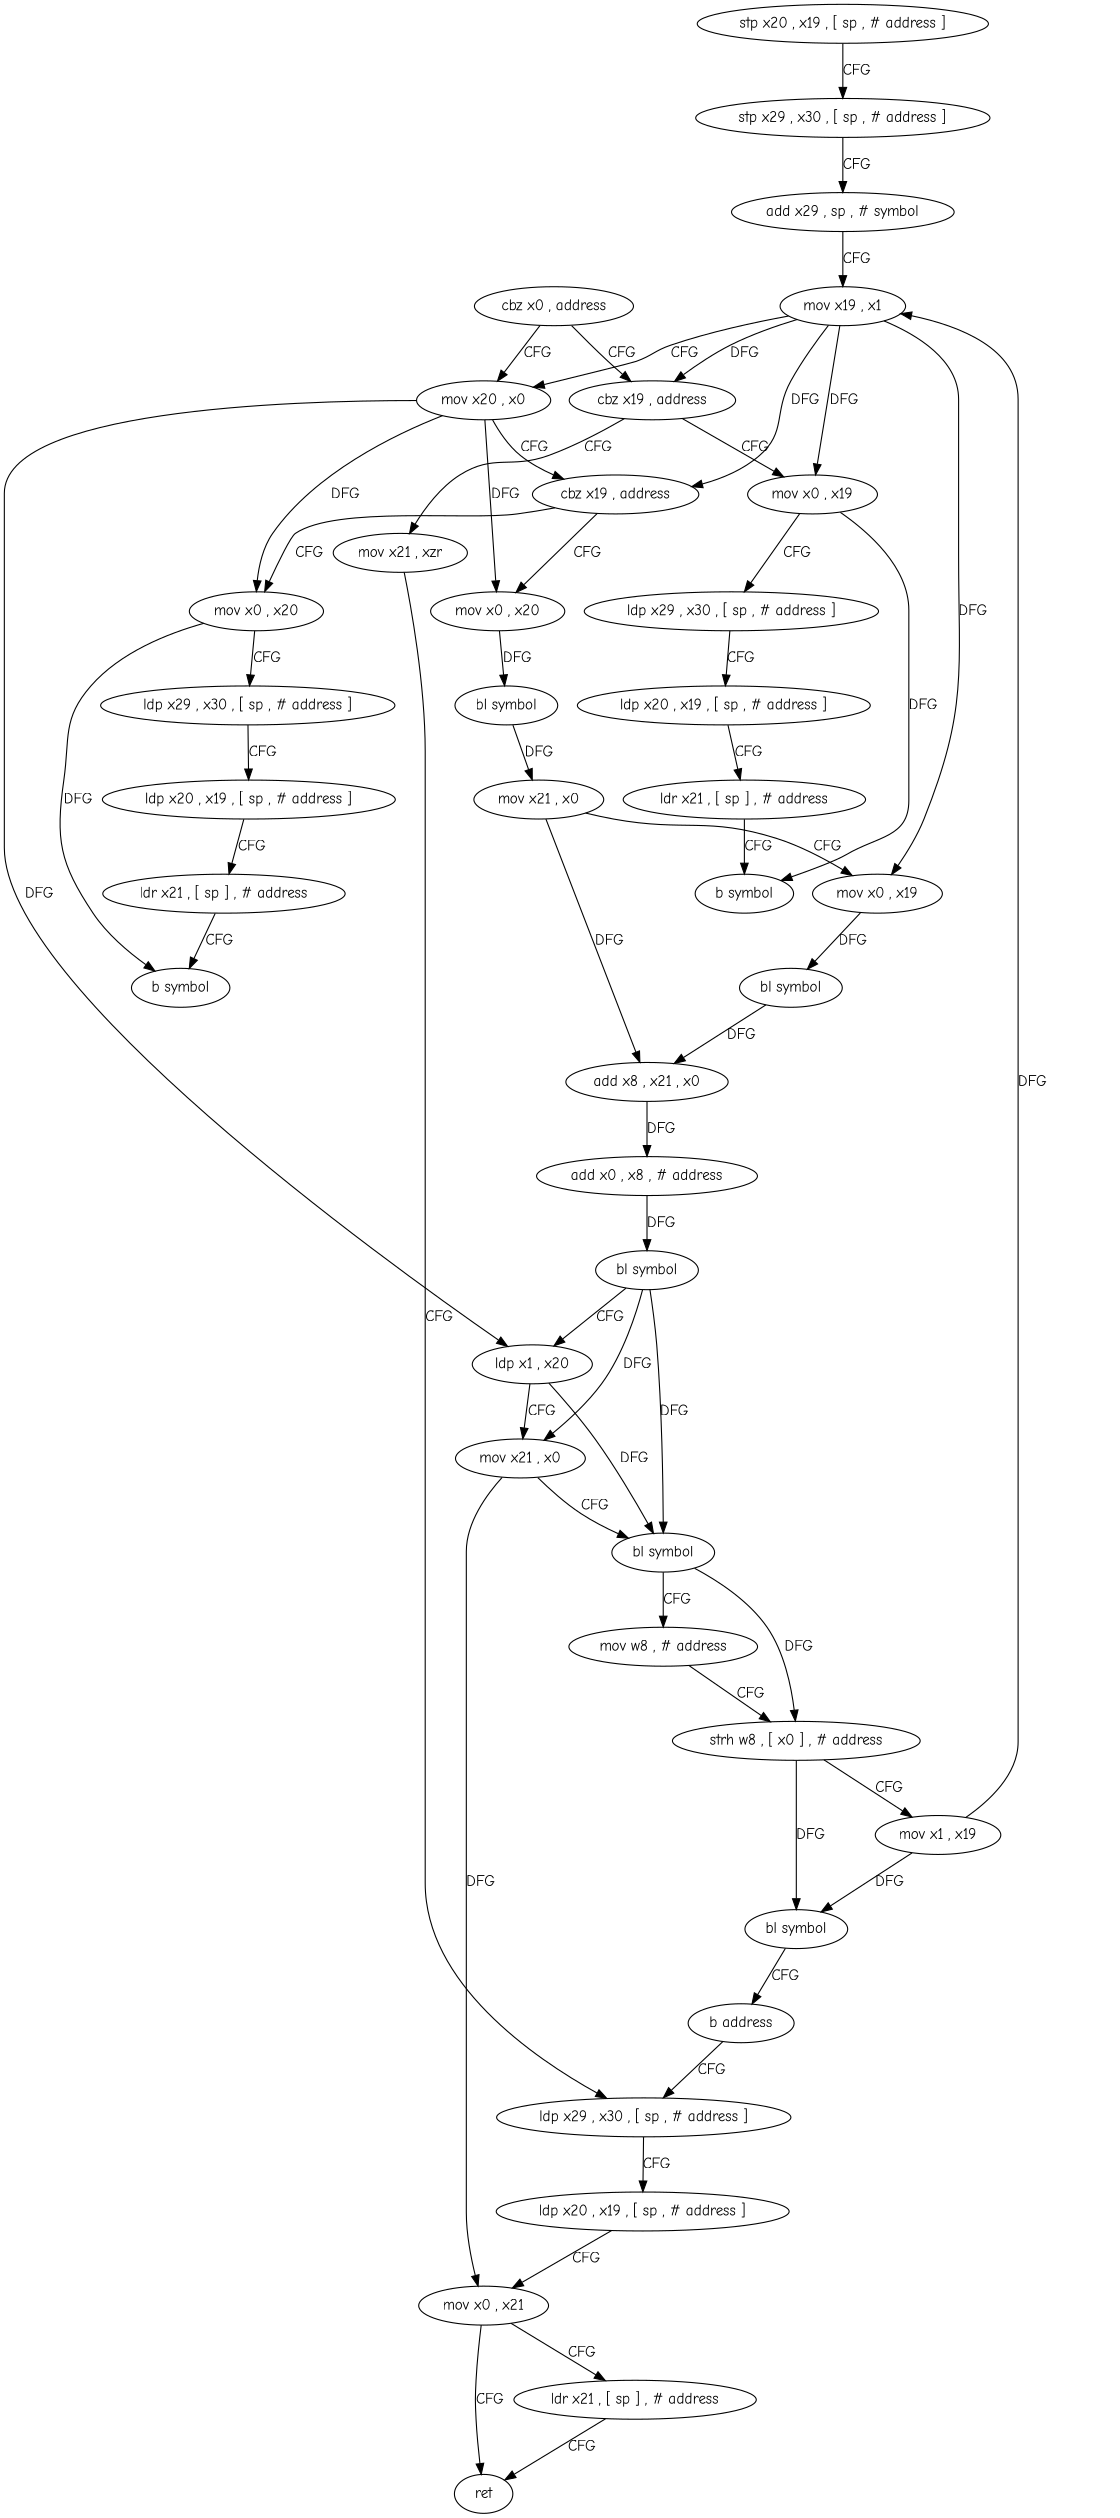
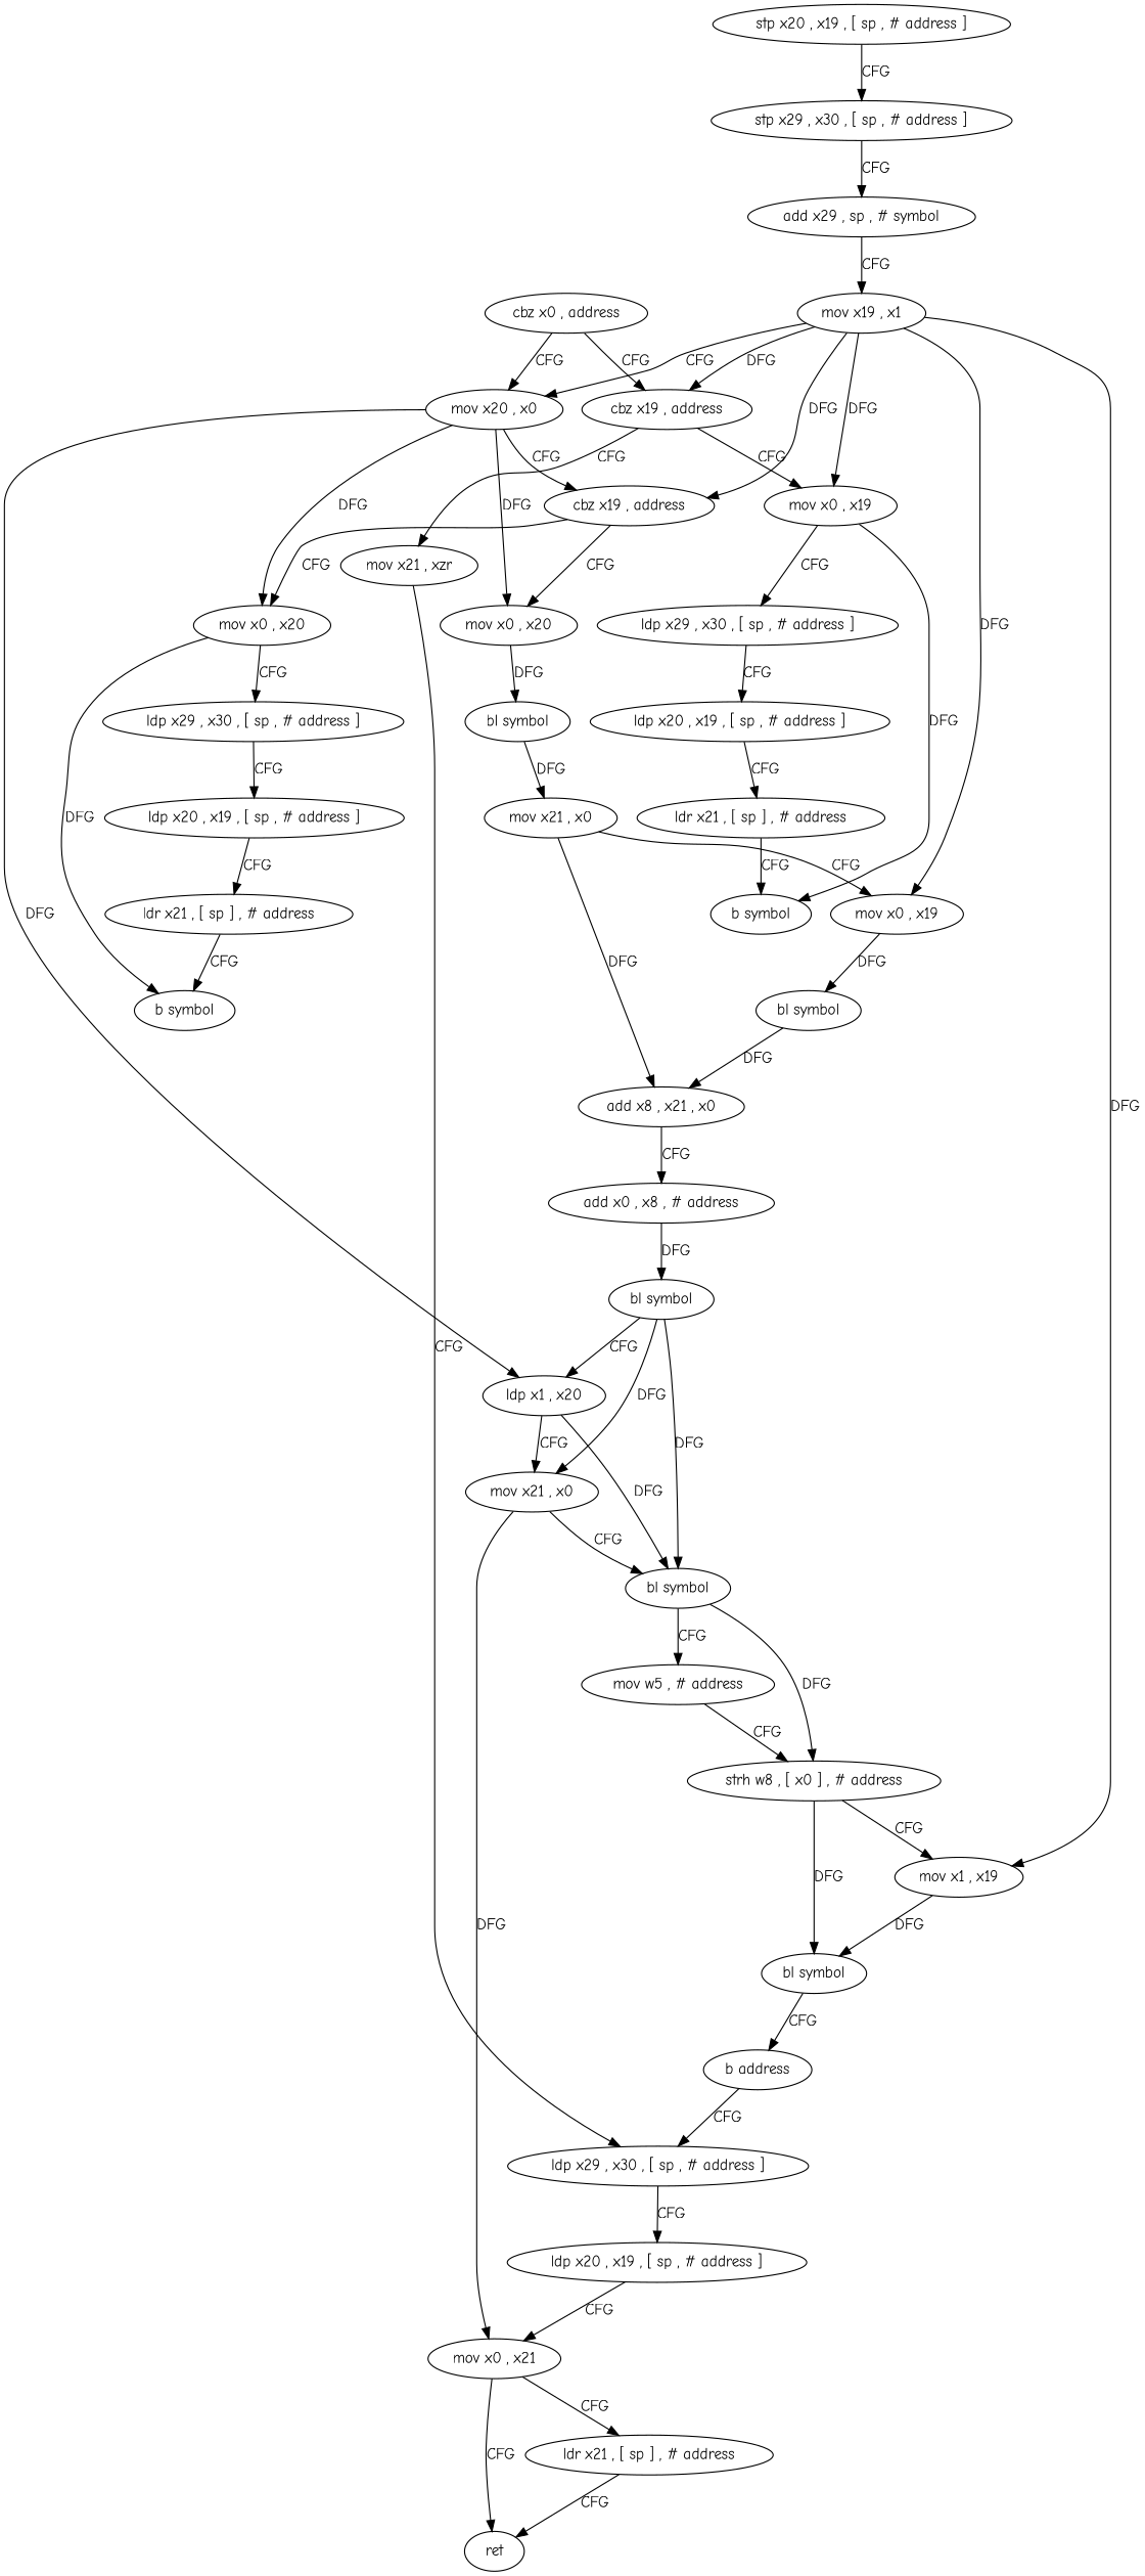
  digraph {
    fontname="Comic Neue"
    node [fontname="Comic Neue"]
    edge [fontname="Comic Neue"]
    n1 [label="stp x20 , x19 , [ sp , # address ]"]
    n2 [label="stp x29 , x30 , [ sp , # address ]"]
    n3 [label="add x29 , sp , # symbol"]
    n4 [label="mov x19 , x1"]
    n5 [label="cbz x19 , address"]
    n6 [label="mov x0 , x19"]
    n7 [label="cbz x19 , address"]
    n8 [label="mov x0 , x19"]
    n9 [label="mov x1 , x19"]
    n10 [label="mov x20 , x0"]
    n11 [label="cbz x0 , address"]
    n12 [label="mov x21 , xzr"]
    n13 [label="ldp x29 , x30 , [ sp , # address ]"]
    n14 [label="b symbol"]
    n15 [label="mov x0 , x20"]
    n16 [label="mov x0 , x20"]
    n17 [label="bl symbol"]
    n18 [label="bl symbol"]
    n19 [label="ldp x1 , x20"]
    n20 [label="ldp x29 , x30 , [ sp , # address ]"]
    n21 [label="ldp x29 , x30 , [ sp , # address ]"]
    n22 [label="b symbol"]
    n23 [label="bl symbol"]
    n24 [label="mov x21 , x0"]
    n25 [label="bl symbol"]
    n26 [label="ldp x20 , x19 , [ sp , # address ]"]
    n27 [label="mov x0 , x21"]
    n28 [label="ldr x21 , [ sp ] , # address"]
    n29 [label=ret]
    n30 [label="ldp x20 , x19 , [ sp , # address ]"]
    n31 [label="ldp x20 , x19 , [ sp , # address ]"]
    n32 [label="mov x21 , x0"]
    n33 [label="ldr x21 , [ sp ] , # address"]
    n34 [label="ldr x21 , [ sp ] , # address"]
    n35 [label="add x8 , x21 , x0"]
    n36 [label="add x0 , x8 , # address"]
    n37 [label="bl symbol"]
-   n38 [label="mov w8 , # address"]
+   n38 [label="mov w5 , # address"]
    n39 [label="strh w8 , [ x0 ] , # address"]
    n40 [label="b address"]
    n1 -> n2 [label=CFG]
    n2 -> n3 [label=CFG]
    n3 -> n4 [label=CFG]
    n4 -> n5 [label=DFG]
    n4 -> n6 [label=DFG]
    n4 -> n7 [label=DFG]
    n4 -> n8 [label=DFG]
-   n9 -> n4 [label=DFG]
+   n4 -> n9 [label=DFG]
    n4 -> n10 [label=CFG]
    n5 -> n6 [label=CFG]
    n5 -> n12 [label=CFG]
    n6 -> n13 [label=CFG]
    n6 -> n14 [label=DFG]
    n7 -> n15 [label=CFG]
    n7 -> n16 [label=CFG]
    n8 -> n17 [label=DFG]
    n9 -> n18 [label=DFG]
    n10 -> n7 [label=CFG]
    n10 -> n15 [label=DFG]
    n10 -> n16 [label=DFG]
    n10 -> n19 [label=DFG]
    n11 -> n5 [label=CFG]
    n11 -> n10 [label=CFG]
    n12 -> n20 [label=CFG]
    n13 -> n30 [label=CFG]
    n15 -> n21 [label=CFG]
    n15 -> n22 [label=DFG]
    n16 -> n23 [label=DFG]
    n17 -> n35 [label=DFG]
    n18 -> n40 [label=CFG]
    n19 -> n24 [label=CFG]
    n19 -> n25 [label=DFG]
    n20 -> n26 [label=CFG]
    n21 -> n31 [label=CFG]
    n23 -> n32 [label=DFG]
    n24 -> n25 [label=CFG]
    n24 -> n27 [label=DFG]
    n25 -> n38 [label=CFG]
    n25 -> n39 [label=DFG]
    n26 -> n27 [label=CFG]
    n27 -> n28 [label=CFG]
    n27 -> n29 [label=CFG]
    n28 -> n29 [label=CFG]
    n30 -> n33 [label=CFG]
    n31 -> n34 [label=CFG]
    n32 -> n8 [label=CFG]
    n32 -> n35 [label=DFG]
    n33 -> n14 [label=CFG]
    n34 -> n22 [label=CFG]
-   n35 -> n36 [label=DFG]
+   n35 -> n36 [label=CFG]
    n36 -> n37 [label=DFG]
    n37 -> n19 [label=CFG]
    n37 -> n24 [label=DFG]
    n37 -> n25 [label=DFG]
    n38 -> n39 [label=CFG]
    n39 -> n9 [label=CFG]
    n39 -> n18 [label=DFG]
    n40 -> n20 [label=CFG]
  }
